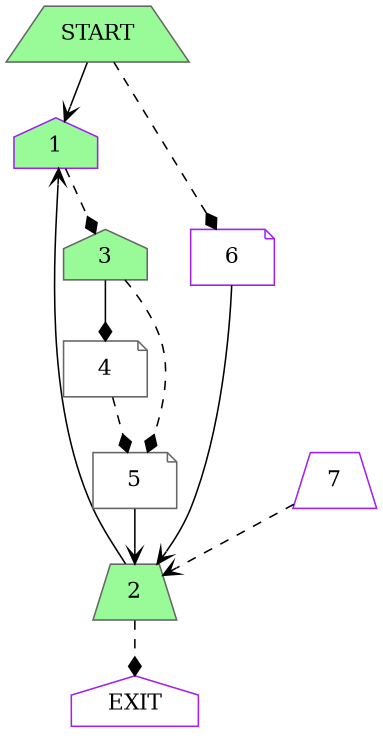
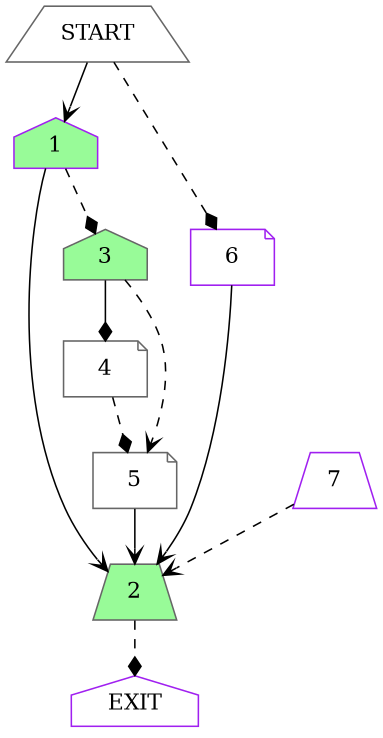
  digraph {
    node [color=gray40 fillcolor=white shape=trapezium style=filled]
    edge [arrowhead=diamond style=dashed]
-   n1 [fillcolor=palegreen label=START]
+   n1 [label=START]
    1 [color=purple fillcolor=palegreen shape=house]
    6 [color=purple shape=note]
    2 [fillcolor=palegreen]
    3 [fillcolor=palegreen shape=house]
    7 [color=purple]
    n7 [color=purple label=EXIT shape=house]
    4 [shape=note]
    5 [shape=note]
    n1 -> 1 [arrowhead=vee style=solid]
    n1 -> 6
-   2 -> 1 [arrowhead=vee style=solid]
+   1 -> 2 [arrowhead=vee style=solid]
    1 -> 3
    6 -> 2 [arrowhead=vee style=solid]
    2 -> n7
    3 -> 4 [style=solid]
-   3 -> 5
+   3 -> 5 [arrowhead=vee]
    7 -> 2 [arrowhead=vee]
    4 -> 5
    5 -> 2 [arrowhead=vee style=solid]
  }
